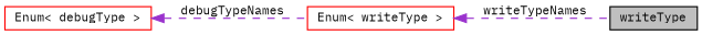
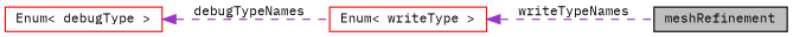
  digraph {
    fontname="IBM Plex Mono"
    rankdir=LR
    node [color=red fontname="IBM Plex Mono" fontsize=10 shape=record]
    edge [color=darkorchid3 dir=back fontname="IBM Plex Mono" fontsize=10 labelfontname=Helvetica labelfontsize=10 style=dashed]
-   n1 [color=black fillcolor=grey75 fontcolor=black height=0.2 label=writeType style=filled width=0.4]
+   n1 [color=black fillcolor=grey75 fontcolor=black height=0.2 label=meshRefinement style=filled width=0.4]
    n2 [height=0.2 label="Enum\< writeType \>" width=0.4]
    n3 [height=0.2 label="Enum\< debugType \>" width=0.4]
    n2 -> n1 [label=" writeTypeNames"]
    n3 -> n2 [label=" debugTypeNames"]
  }
